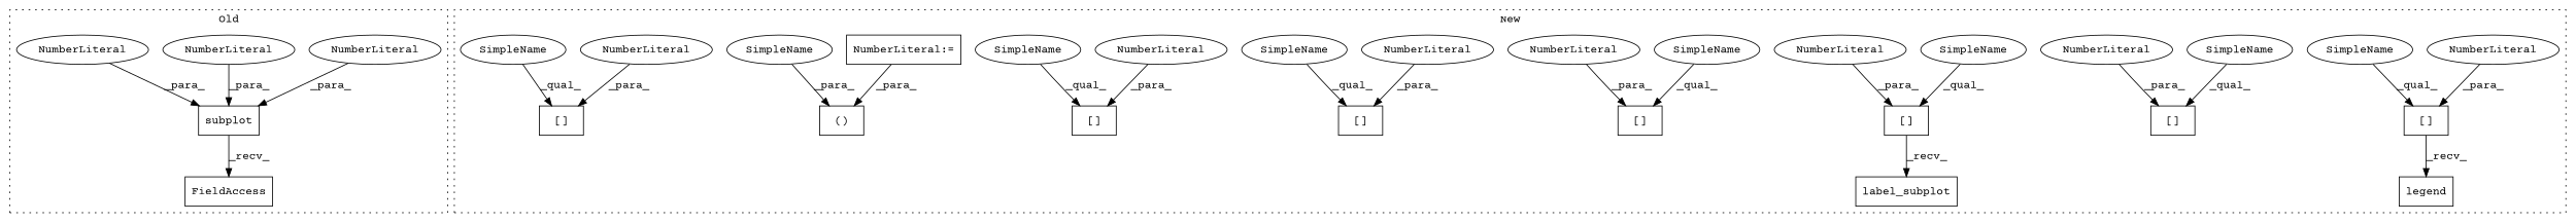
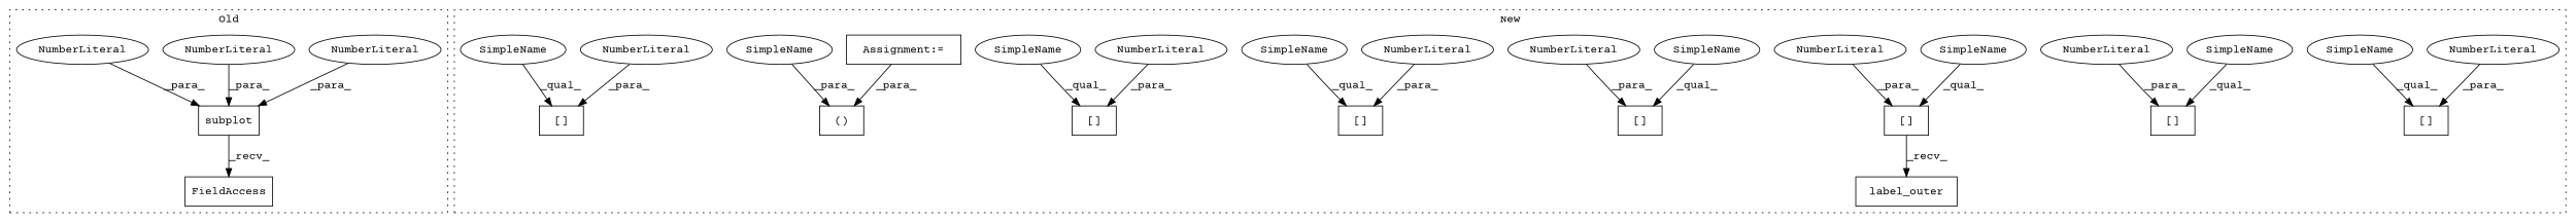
  digraph {
    fontname="Courier Prime"
    node [a=34 fontname="Courier Prime" l=1 shape=ellipse]
    edge [fontname="Courier Prime"]
    n1 [a=32 l="8,1" label=subplot s="1414,1427" shape=box]
    n2 [label=NumberLiteral s=1422]
    n3 [label=NumberLiteral s=1424]
    n4 [a=22 l=10 label=FieldAccess s=1396 shape=box]
    n5 [label=NumberLiteral s=1426]
-   n6 [a=32 l=8 label=legend s=1780 shape=box]
    n7 [a=2 l="3,1" label="[]" s="1774,1778" shape=box]
    n8 [label=NumberLiteral s=1777]
    n9 [a=2 l="3,1" label="[]" s="1794,1798" shape=box]
    n10 [a=106 l=18 label="()" s=738 shape=box]
    n11 [a=2 l="3,1" label="[]" s="1646,1650" shape=box]
    n12 [label=NumberLiteral s=1797]
    n13 [a=2 l="3,1" label="[]" s="1626,1630" shape=box]
    n14 [label=NumberLiteral s=1649]
    n15 [label=NumberLiteral s=1629]
    n16 [a=2 l="3,1" label="[]" s="1446,1450" shape=box]
    n17 [label=NumberLiteral s=1449]
    n18 [a=2 l="3,1" label="[]" s="1671,1675" shape=box]
    n19 [label=NumberLiteral s=1674]
    n20 [a=2 l="3,1" label="[]" s="1508,1512" shape=box]
    n21 [label=NumberLiteral s=1511]
-   n22 [a=32 l=13 label=label_subplot s=1652 shape=box]
-   n23 [a=7 l=3 label="NumberLiteral:=" s=165 shape=box]
+   n22 [a=32 l=13 label=label_outer s=1652 shape=box]
+   n23 [a=7 l=3 label="Assignment:=" s=165 shape=box]
    n24 [a=42 l=2 label=SimpleName s=1774]
    n25 [a=42 l=2 label=SimpleName s=1626]
    n26 [a=42 l=2 label=SimpleName s=1671]
    n27 [a=42 l=2 label=SimpleName s=1646]
    n28 [a=42 l=2 label=SimpleName s=1446]
    n29 [a=42 l=2 label=SimpleName s=754]
    n30 [a=42 l=2 label=SimpleName s=1794]
    n31 [a=42 l=2 label=SimpleName s=1508]
    subgraph cluster_1 {
      label=Old
      style=dotted
      n1
      n2
      n3
      n4
      n5
    }
    subgraph cluster_2 {
      label=New
      style=dotted
-     n6
      n7
      n8
      n9
      n10
      n11
      n12
      n13
      n14
      n15
      n16
      n17
      n18
      n19
      n20
      n21
      n22
      n23
      n24
      n25
      n26
      n27
      n28
      n29
      n30
      n31
    }
    n1 -> n4 [label=_recv_]
    n2 -> n1 [label=_para_]
    n3 -> n1 [label=_para_]
    n5 -> n1 [label=_para_]
-   n7 -> n6 [label=_recv_]
    n8 -> n7 [label=_para_]
    n11 -> n22 [label=_recv_]
    n12 -> n9 [label=_para_]
    n14 -> n11 [label=_para_]
    n15 -> n13 [label=_para_]
    n17 -> n16 [label=_para_]
    n19 -> n18 [label=_para_]
    n21 -> n20 [label=_para_]
    n23 -> n10 [label=_para_]
    n24 -> n7 [label=_qual_]
    n25 -> n13 [label=_qual_]
    n26 -> n18 [label=_qual_]
    n27 -> n11 [label=_qual_]
    n28 -> n16 [label=_qual_]
    n29 -> n10 [label=_para_]
    n30 -> n9 [label=_qual_]
    n31 -> n20 [label=_qual_]
  }
